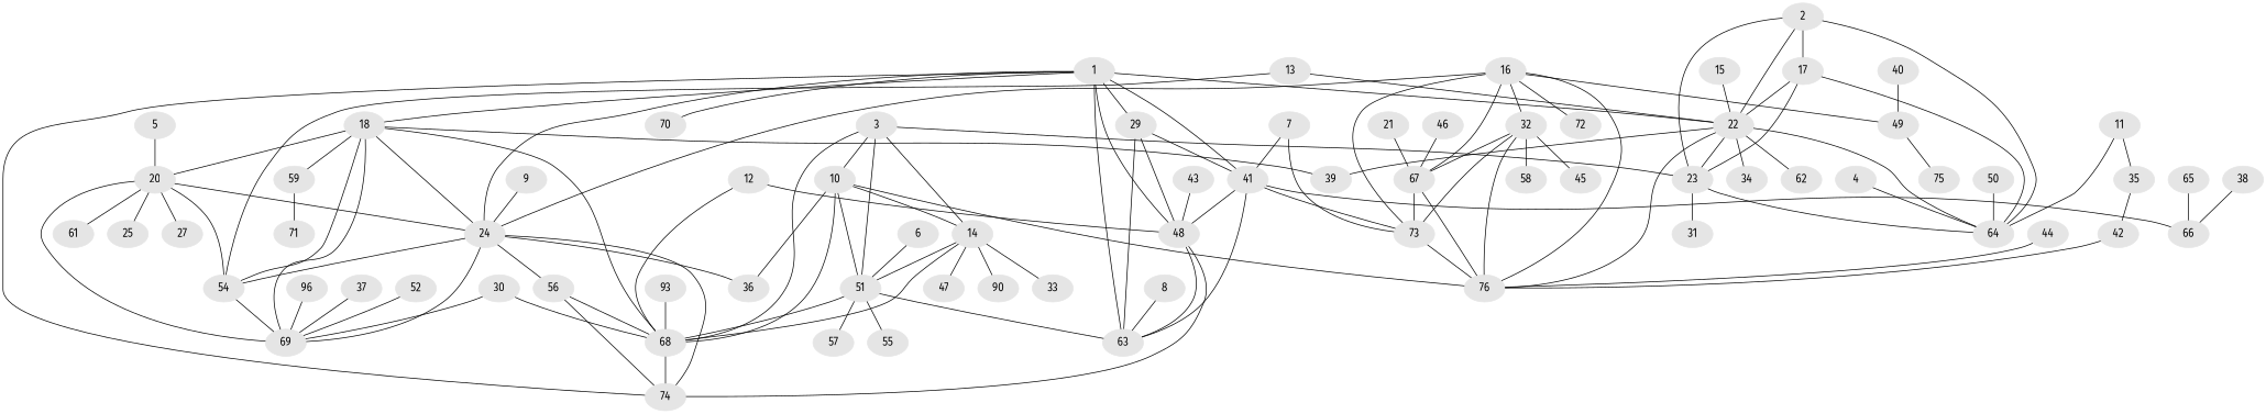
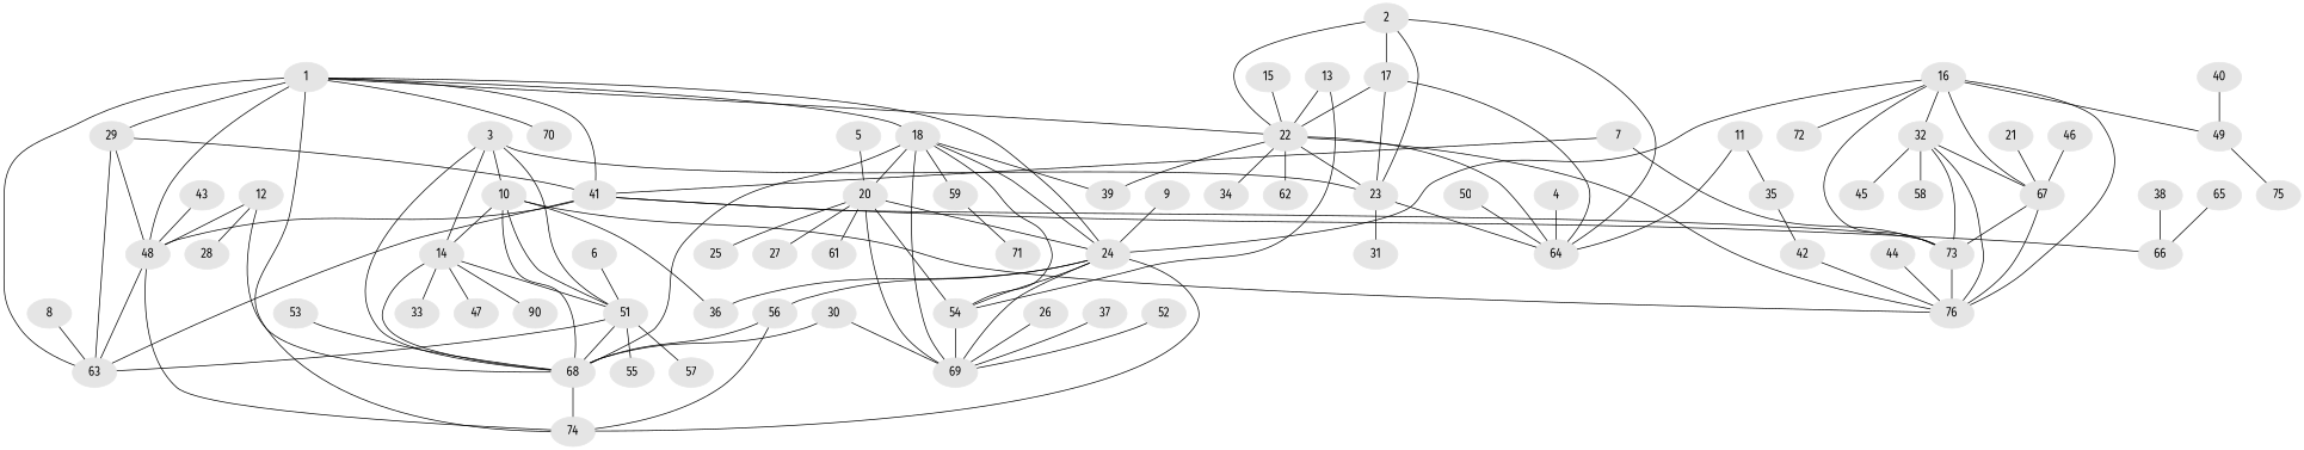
  graph {
    fontname="Fira Sans"
    node [color=gray90 fontname="Fira Sans" style=filled]
    edge [fontname="Fira Sans" weight=1.0]
    1
    18
    22
    24
    29
    41
    48
    63
    70
    74
    54
    68
    20
    39
    59
    69
    23
    64
    76
    34
    62
    36
    56
    73
    66
    2
    17
    31
    3
    10
    14
    51
    33
    47
    n35 [label=90]
    55
    57
    4
    5
    25
    27
    61
    6
    7
    8
    9
    11
    35
    42
    12
+   28
    13
    15
    16
    32
    49
    67
    72
    45
    58
    75
    71
    21
-   26 [label=96]
+   26
    30
    37
    38
    40
    43
    44
    46
    50
    52
-   53 [label=93]
+   53
    65
    1 -- 18
    1 -- 22
    1 -- 24
    1 -- 29 [weight=2.0]
    1 -- 41 [weight=2.0]
    1 -- 48 [weight=2.0]
    1 -- 63 [weight=2.0]
    1 -- 70
    1 -- 74
    18 -- 24
    18 -- 54
    18 -- 68
    18 -- 20
    18 -- 39
    18 -- 59
    18 -- 69 [weight=2.0]
    22 -- 39
    22 -- 23
    22 -- 64
    22 -- 76
    22 -- 34
    22 -- 62
    24 -- 74
    24 -- 54
    24 -- 69 [weight=2.0]
    24 -- 36
    24 -- 56
    29 -- 41
    29 -- 48
    29 -- 63
    41 -- 48
    41 -- 63
    41 -- 73
    41 -- 66
    48 -- 63
    48 -- 74
    54 -- 69 [weight=2.0]
    68 -- 74
    20 -- 24
    20 -- 54
    20 -- 69 [weight=2.0]
    20 -- 25
    20 -- 27
    20 -- 61
    59 -- 71
    23 -- 64
    23 -- 31
    56 -- 74
    56 -- 68
    73 -- 76
    2 -- 22
    2 -- 23
    2 -- 64
    2 -- 17 [weight=2.0]
    17 -- 22 [weight=2.0]
    17 -- 23 [weight=2.0]
    17 -- 64 [weight=2.0]
    3 -- 68
    3 -- 23
    3 -- 10
    3 -- 14
    3 -- 51 [weight=2.0]
    10 -- 68
    10 -- 76
    10 -- 36
    10 -- 14
    10 -- 51 [weight=2.0]
    14 -- 68
    14 -- 51 [weight=2.0]
    14 -- 33
    14 -- 47
    14 -- n35
    51 -- 63
    51 -- 68 [weight=2.0]
    51 -- 55
    51 -- 57
    4 -- 64
    5 -- 20
    6 -- 51
    7 -- 41
    7 -- 73
    8 -- 63
    9 -- 24
    11 -- 64
    11 -- 35
    35 -- 42
    42 -- 76
    12 -- 48
    12 -- 68
+   12 -- 28
    13 -- 22
    13 -- 54
    15 -- 22
    16 -- 24
    16 -- 76
    16 -- 73
    16 -- 32
    16 -- 49
    16 -- 67 [weight=2.0]
    16 -- 72
    32 -- 76
    32 -- 73
    32 -- 67 [weight=2.0]
    32 -- 45
    32 -- 58
    49 -- 75
    67 -- 76 [weight=2.0]
    67 -- 73 [weight=2.0]
    21 -- 67
    26 -- 69
    30 -- 68
    30 -- 69
    37 -- 69
    38 -- 66
    40 -- 49
    43 -- 48
    44 -- 76
    46 -- 67
    50 -- 64
    52 -- 69
    53 -- 68
    65 -- 66
  }
